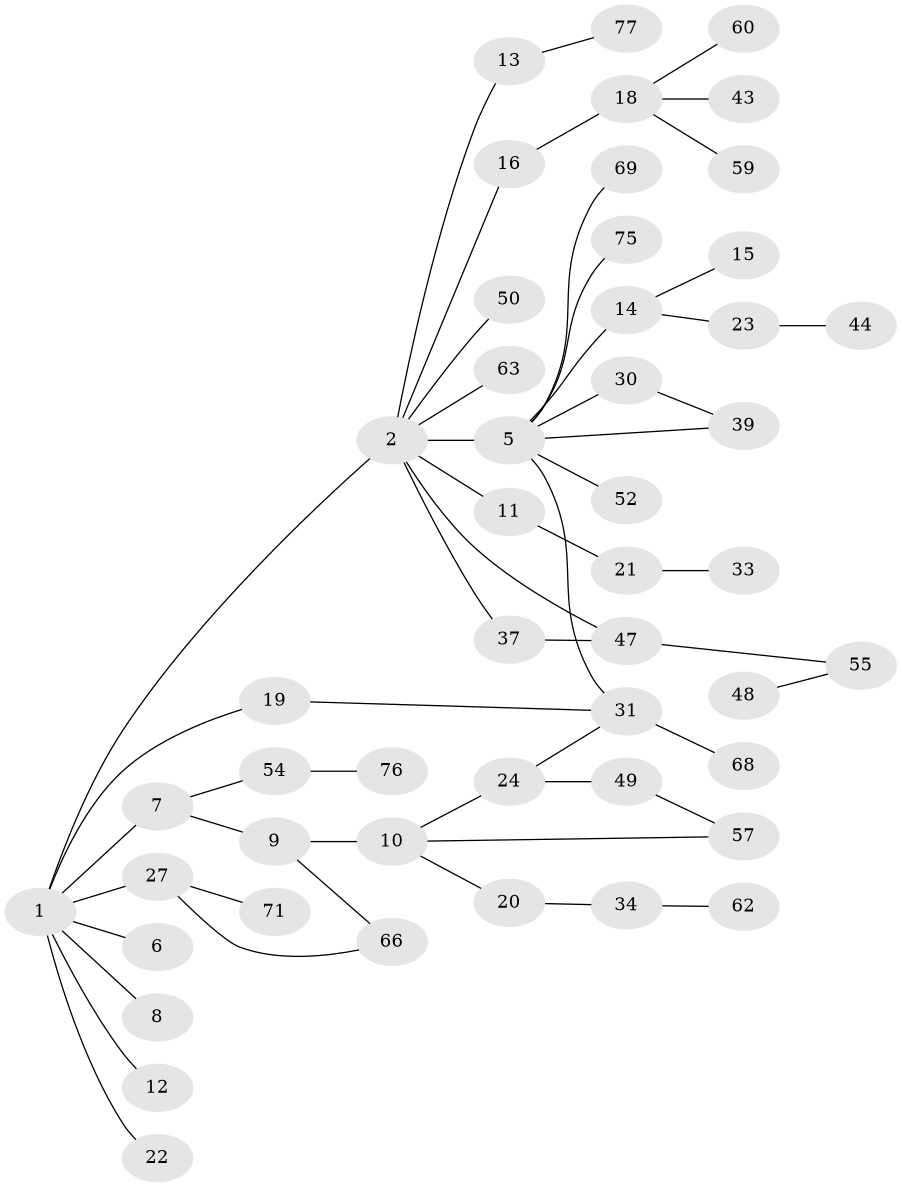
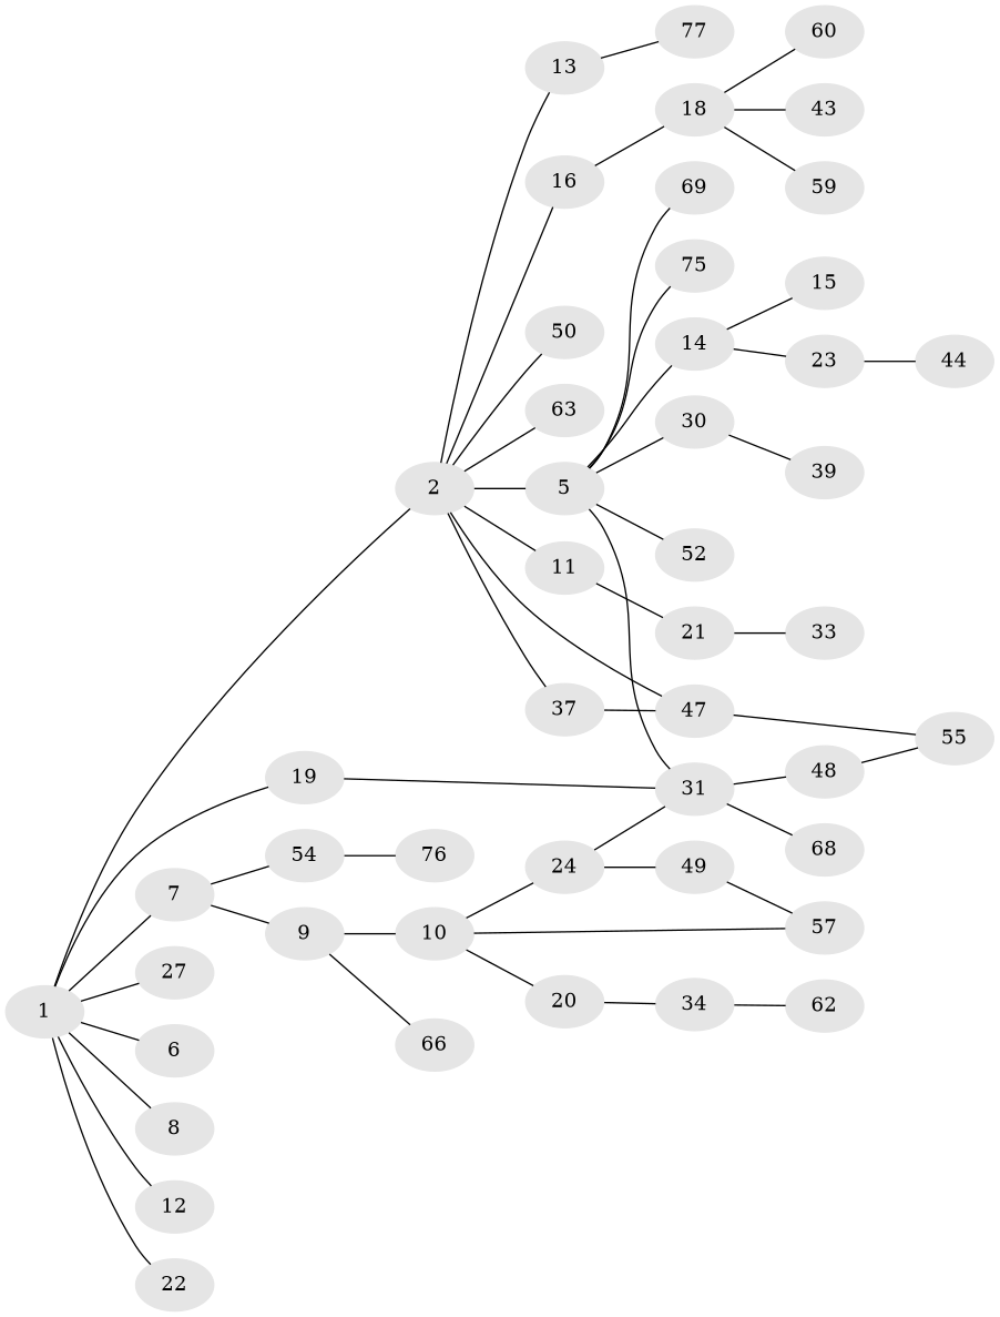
  graph {
    rankdir=LR
    node [color=gray90 style=filled]
    1 [super="+4"]
    2 [super="+3"]
    6
    7
    8 [super="+78"]
    12
    19
    22 [super="+61"]
    27 [super="+56"]
    5 [super="+26"]
    11
    13 [super="+32"]
    16
    37 [super="+53"]
    47 [super="+51"]
    50
    63
    9 [super="+28"]
    54 [super="+58"]
    31 [super="+42"]
    66 [super="+70"]
-   71
    14 [super="+25"]
    30 [super="+45"]
    39 [super="+40"]
    52
    69
    75
    21 [super="+36"]
    77
    18 [super="+29"]
    55 [super="+64"]
    15 [super="+35"]
    23 [super="+73"]
    48
    68
    10 [super="+17"]
    76 [super="+79"]
    20 [super="+72"]
    24 [super="+38"]
    57 [super="+74"]
    34 [super="+41"]
    49
    33 [super="+46"]
    44
    43
    59 [super="+67"]
    60
    62
    1 -- 2
    1 -- 6
    1 -- 7
    1 -- 8
    1 -- 12
    1 -- 19
    1 -- 22
    1 -- 27
    2 -- 5
    2 -- 11
    2 -- 13
    2 -- 16
    2 -- 37
    2 -- 47
    2 -- 50
    2 -- 63
    7 -- 9
    7 -- 54
    19 -- 31
-   27 -- 66
-   27 -- 71
    5 -- 31
    5 -- 14
    5 -- 30
-   5 -- 39
    5 -- 52
    5 -- 69
    5 -- 75
    11 -- 21
    13 -- 77
    16 -- 18
    37 -- 47
    47 -- 55
    9 -- 66
    9 -- 10
    54 -- 76
+   31 -- 48
    31 -- 68
    14 -- 15
    14 -- 23
    30 -- 39
    21 -- 33
    18 -- 43
    18 -- 59
    18 -- 60
    23 -- 44
    48 -- 55
    10 -- 20
    10 -- 24
    10 -- 57
    20 -- 34
    24 -- 31
    24 -- 49
    34 -- 62
    49 -- 57
  }
